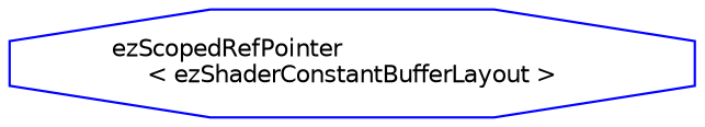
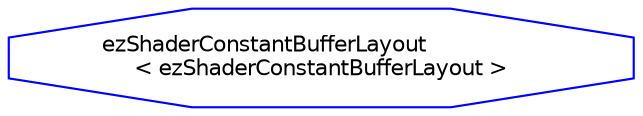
  digraph {
    rankdir=LR
-   n1 [color=blue fillcolor=white fontname=Helvetica fontsize=10 height=0.2 label="ezScopedRefPointer\l\< ezShaderConstantBufferLayout \>" shape=octagon style=filled width=0.4]
+   n1 [color=blue fillcolor=white fontname=Helvetica fontsize=10 height=0.2 label="ezShaderConstantBufferLayout\l\< ezShaderConstantBufferLayout \>" shape=octagon style=filled width=0.4]
  }
